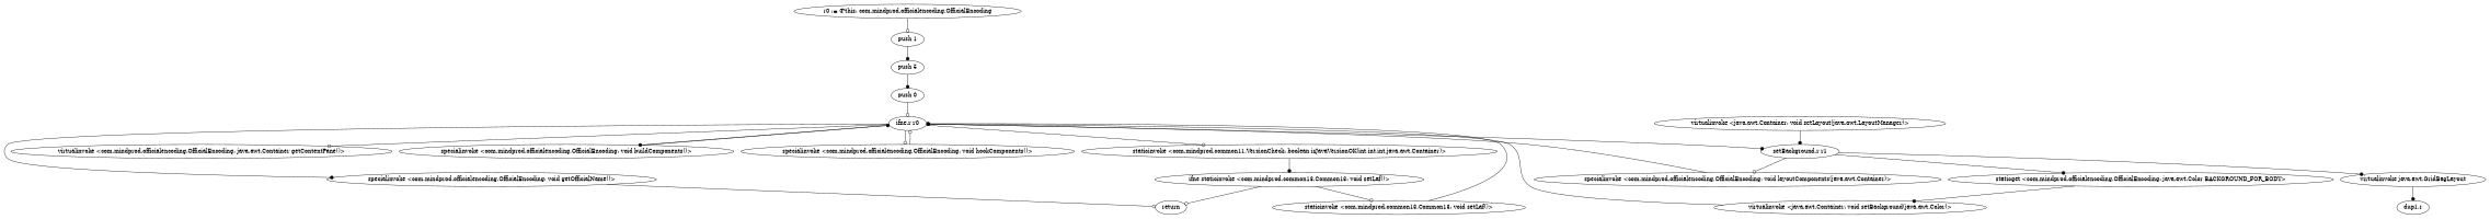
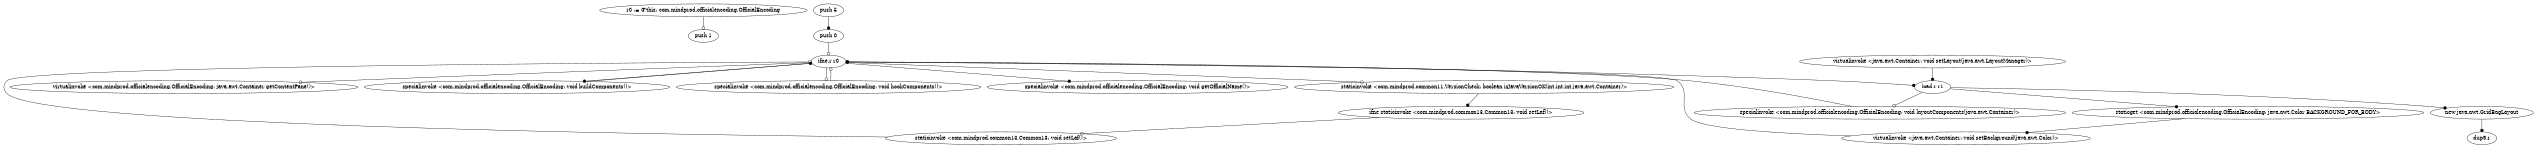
  digraph {
    edge [arrowhead=dot]
    "r0 := @this: com.mindprod.officialencoding.OfficialEncoding"
    "push 1"
    "push 5"
    "push 0"
    n5 [label="ifne.r r0"]
    "staticinvoke <com.mindprod.common11.VersionCheck: boolean isJavaVersionOK(int,int,int,java.awt.Container)>"
    "virtualinvoke <com.mindprod.officialencoding.OfficialEncoding: java.awt.Container getContentPane()>"
-   "load.r r1" [label="setBackground.r r1"]
+   "load.r r1"
    "specialinvoke <com.mindprod.officialencoding.OfficialEncoding: void buildComponents()>"
    "specialinvoke <com.mindprod.officialencoding.OfficialEncoding: void hookComponents()>"
    "specialinvoke <com.mindprod.officialencoding.OfficialEncoding: void getOfficialName()>"
    "ifne staticinvoke <com.mindprod.common13.Common13: void setLaf()>"
-   "new java.awt.GridBagLayout" [label="virtualinvoke java.awt.GridBagLayout"]
+   "new java.awt.GridBagLayout"
    "staticget <com.mindprod.officialencoding.OfficialEncoding: java.awt.Color BACKGROUND_FOR_BODY>"
    "specialinvoke <com.mindprod.officialencoding.OfficialEncoding: void layoutComponents(java.awt.Container)>"
-   return
    "staticinvoke <com.mindprod.common13.Common13: void setLaf()>"
-   "dup1.r"
+   "dup1.r" [label="dup9.r"]
    "virtualinvoke <java.awt.Container: void setBackground(java.awt.Color)>"
    "virtualinvoke <java.awt.Container: void setLayout(java.awt.LayoutManager)>"
    "r0 := @this: com.mindprod.officialencoding.OfficialEncoding" -> "push 1" [arrowhead=odot]
-   "push 1" -> "push 5"
    "push 5" -> "push 0"
    "push 0" -> n5 [arrowhead=odot]
    n5 -> "staticinvoke <com.mindprod.common11.VersionCheck: boolean isJavaVersionOK(int,int,int,java.awt.Container)>" [arrowhead=odot]
    n5 -> "virtualinvoke <com.mindprod.officialencoding.OfficialEncoding: java.awt.Container getContentPane()>" [arrowhead=odot]
    n5 -> "load.r r1"
    n5 -> "specialinvoke <com.mindprod.officialencoding.OfficialEncoding: void buildComponents()>"
    n5 -> "specialinvoke <com.mindprod.officialencoding.OfficialEncoding: void hookComponents()>" [arrowhead=odot]
    n5 -> "specialinvoke <com.mindprod.officialencoding.OfficialEncoding: void getOfficialName()>"
    "staticinvoke <com.mindprod.common11.VersionCheck: boolean isJavaVersionOK(int,int,int,java.awt.Container)>" -> "ifne staticinvoke <com.mindprod.common13.Common13: void setLaf()>"
    "load.r r1" -> "new java.awt.GridBagLayout"
    "load.r r1" -> "staticget <com.mindprod.officialencoding.OfficialEncoding: java.awt.Color BACKGROUND_FOR_BODY>"
    "load.r r1" -> "specialinvoke <com.mindprod.officialencoding.OfficialEncoding: void layoutComponents(java.awt.Container)>" [arrowhead=odot]
    "specialinvoke <com.mindprod.officialencoding.OfficialEncoding: void buildComponents()>" -> n5
    "specialinvoke <com.mindprod.officialencoding.OfficialEncoding: void hookComponents()>" -> n5 [arrowhead=odot]
-   "specialinvoke <com.mindprod.officialencoding.OfficialEncoding: void getOfficialName()>" -> return [arrowhead=odot]
-   "ifne staticinvoke <com.mindprod.common13.Common13: void setLaf()>" -> return [arrowhead=odot]
    "ifne staticinvoke <com.mindprod.common13.Common13: void setLaf()>" -> "staticinvoke <com.mindprod.common13.Common13: void setLaf()>" [arrowhead=odot]
    "new java.awt.GridBagLayout" -> "dup1.r"
    "staticget <com.mindprod.officialencoding.OfficialEncoding: java.awt.Color BACKGROUND_FOR_BODY>" -> "virtualinvoke <java.awt.Container: void setBackground(java.awt.Color)>"
    "specialinvoke <com.mindprod.officialencoding.OfficialEncoding: void layoutComponents(java.awt.Container)>" -> n5
    "staticinvoke <com.mindprod.common13.Common13: void setLaf()>" -> n5 [arrowhead=odot]
    "virtualinvoke <java.awt.Container: void setBackground(java.awt.Color)>" -> n5
    "virtualinvoke <java.awt.Container: void setLayout(java.awt.LayoutManager)>" -> "load.r r1"
  }
